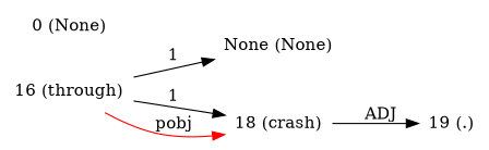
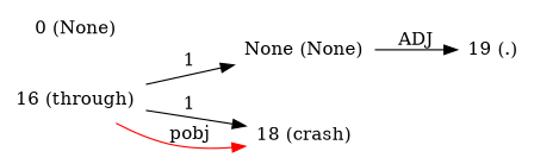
  digraph {
    rankdir=LR
    node [shape=plaintext]
    edge [dir=forward]
    n1 [label="None (None)"]
    n2 [label="19 (.)"]
    n3 [label="16 (through)"]
    n4 [label="18 (crash)"]
    n5 [label="0 (None)"]
-   n4 -> n2 [label=ADJ]
+   n1 -> n2 [label=ADJ]
    n3 -> n1 [label=1]
    n3 -> n4 [label=1]
    n3 -> n4 [color=red label=pobj]
  }
